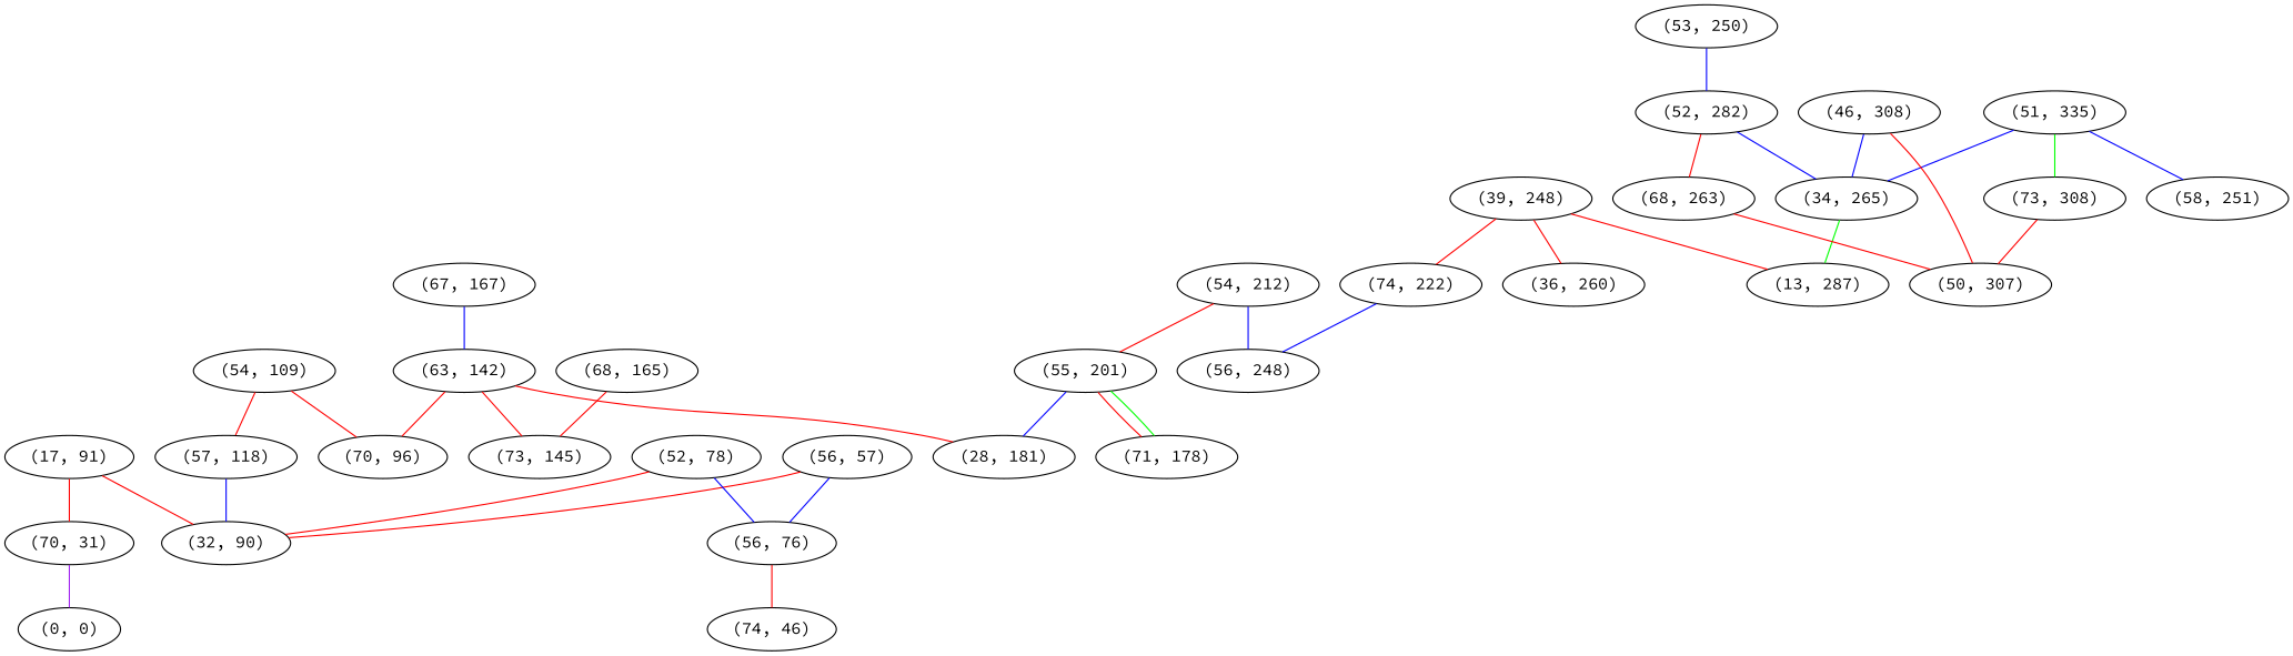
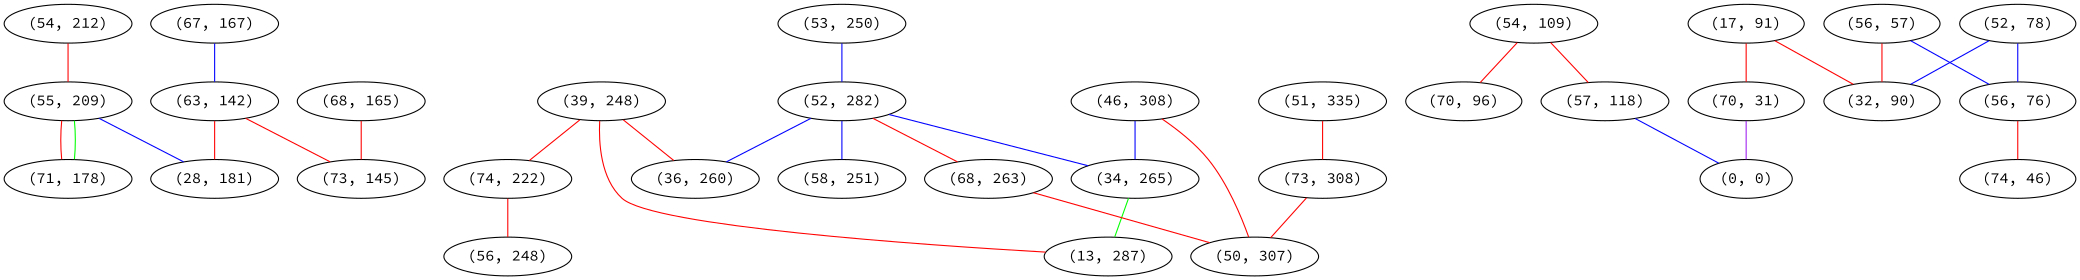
  graph {
    fontname="Source Code Pro"
    node [fontname="Source Code Pro"]
    edge [color=red fontname="Source Code Pro" weight=1]
    "(54, 212)"
-   "(55, 201)"
+   "(55, 201)" [label="(55, 209)"]
    "(56, 248)"
    "(28, 181)"
    "(71, 178)"
    "(53, 250)"
    "(52, 282)"
    "(36, 260)"
    "(34, 265)"
    "(68, 263)"
    "(58, 251)"
    "(39, 248)"
    "(74, 222)"
    "(13, 287)"
    "(63, 142)"
    "(70, 96)"
    "(73, 145)"
    n18 [label="(51, 335)"]
    "(73, 308)"
    "(50, 307)"
    "(46, 308)"
    "(17, 91)"
    "(70, 31)"
    "(32, 90)"
    "(0, 0)"
    "(54, 109)"
    "(57, 118)"
    "(56, 57)"
    "(56, 76)"
    "(74, 46)"
    "(67, 167)"
    "(68, 165)"
    "(52, 78)"
    "(54, 212)" -- "(55, 201)"
-   "(54, 212)" -- "(56, 248)" [color=blue weight=3]
    "(55, 201)" -- "(28, 181)" [color=blue weight=3]
    "(55, 201)" -- "(71, 178)"
    "(55, 201)" -- "(71, 178)" [color=green weight=2]
    "(53, 250)" -- "(52, 282)" [color=blue weight=3]
+   "(52, 282)" -- "(36, 260)" [color=blue weight=3]
    "(52, 282)" -- "(34, 265)" [color=blue weight=3]
    "(52, 282)" -- "(68, 263)"
-   n18 -- "(58, 251)" [color=blue weight=3]
+   "(52, 282)" -- "(58, 251)" [color=blue weight=3]
    "(34, 265)" -- "(13, 287)" [color=green weight=2]
    "(68, 263)" -- "(50, 307)"
    "(39, 248)" -- "(36, 260)"
    "(39, 248)" -- "(74, 222)"
    "(39, 248)" -- "(13, 287)"
-   "(74, 222)" -- "(56, 248)" [color=blue]
+   "(74, 222)" -- "(56, 248)"
    "(63, 142)" -- "(28, 181)"
-   "(63, 142)" -- "(70, 96)"
    "(63, 142)" -- "(73, 145)"
-   n18 -- "(34, 265)" [color=blue weight=3]
-   n18 -- "(73, 308)" [color=green]
+   n18 -- "(73, 308)"
    "(73, 308)" -- "(50, 307)"
    "(46, 308)" -- "(34, 265)" [color=blue weight=3]
    "(46, 308)" -- "(50, 307)"
    "(17, 91)" -- "(70, 31)"
    "(17, 91)" -- "(32, 90)"
    "(70, 31)" -- "(0, 0)" [color=purple weight=4]
    "(54, 109)" -- "(70, 96)"
    "(54, 109)" -- "(57, 118)"
-   "(57, 118)" -- "(32, 90)" [color=blue weight=3]
+   "(57, 118)" -- "(0, 0)" [color=blue weight=3]
    "(56, 57)" -- "(32, 90)"
    "(56, 57)" -- "(56, 76)" [color=blue weight=3]
    "(56, 76)" -- "(74, 46)"
    "(67, 167)" -- "(63, 142)" [color=blue weight=3]
    "(68, 165)" -- "(73, 145)"
-   "(52, 78)" -- "(32, 90)"
+   "(52, 78)" -- "(32, 90)" [color=blue]
    "(52, 78)" -- "(56, 76)" [color=blue weight=3]
  }
